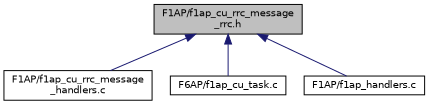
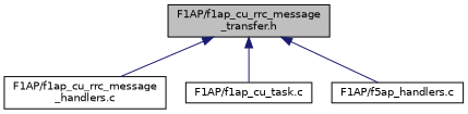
  digraph {
    node [color=black fillcolor=white fontname=Helvetica fontsize=10 shape=record style=filled]
    edge [color=midnightblue dir=back fontname=Helvetica fontsize=10 labelfontname=Helvetica labelfontsize=10 style=solid]
-   n1 [fillcolor=grey75 fontcolor=black height=0.2 label="F1AP/f1ap_cu_rrc_message\l_rrc.h" width=0.4]
+   n1 [fillcolor=grey75 fontcolor=black height=0.2 label="F1AP/f1ap_cu_rrc_message\l_transfer.h" width=0.4]
    n2 [height=0.2 label="F1AP/f1ap_cu_rrc_message\l_handlers.c" width=0.4]
-   n3 [height=0.2 label="F6AP/f1ap_cu_task.c" width=0.4]
-   n4 [height=0.2 label="F1AP/f1ap_handlers.c" width=0.4]
+   n3 [height=0.2 label="F1AP/f1ap_cu_task.c" width=0.4]
+   n4 [height=0.2 label="F1AP/f5ap_handlers.c" width=0.4]
    n1 -> n2
    n1 -> n3
    n1 -> n4
  }
